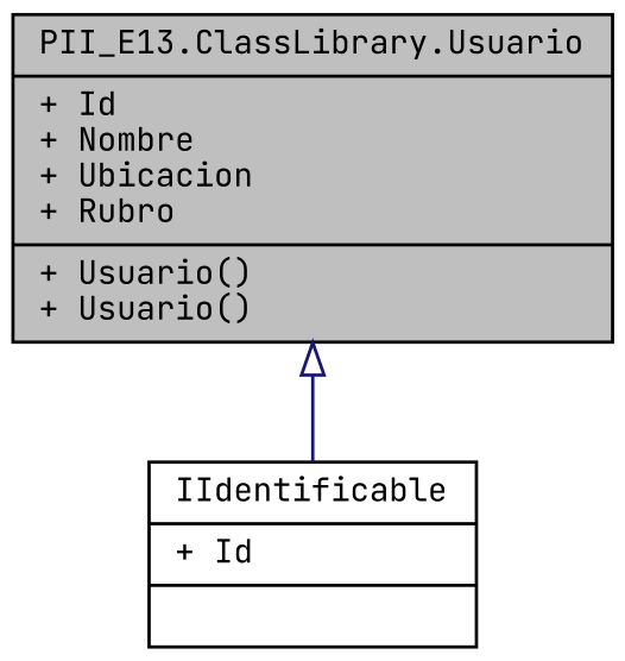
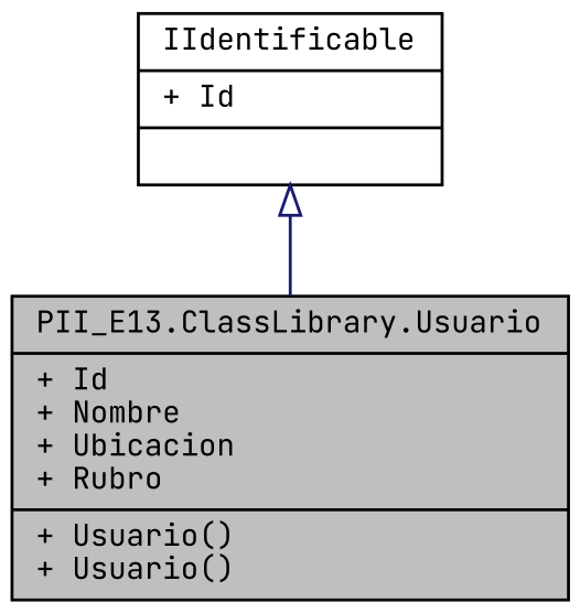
  digraph {
    fontname="JetBrains Mono"
    node [color=black fontname="JetBrains Mono" fontsize=10 shape=record style=filled]
    n1 [fillcolor=grey75 fontcolor=black height=0.2 label="{PII_E13.ClassLibrary.Usuario\n|+ Id\l+ Nombre\l+ Ubicacion\l+ Rubro\l|+ Usuario()\l+ Usuario()\l}" width=0.4]
    n2 [fillcolor=white height=0.2 label="{IIdentificable\n|+ Id\l|}" width=0.4]
-   n1 -> n2 [arrowtail=onormal color=midnightblue dir=back fontname="JetBrains Mono" fontsize=10 labelfontname=Helvetica labelfontsize=10 style=solid]
+   n2 -> n1 [arrowtail=onormal color=midnightblue dir=back fontname="JetBrains Mono" fontsize=10 labelfontname=Helvetica labelfontsize=10 style=solid]
  }
